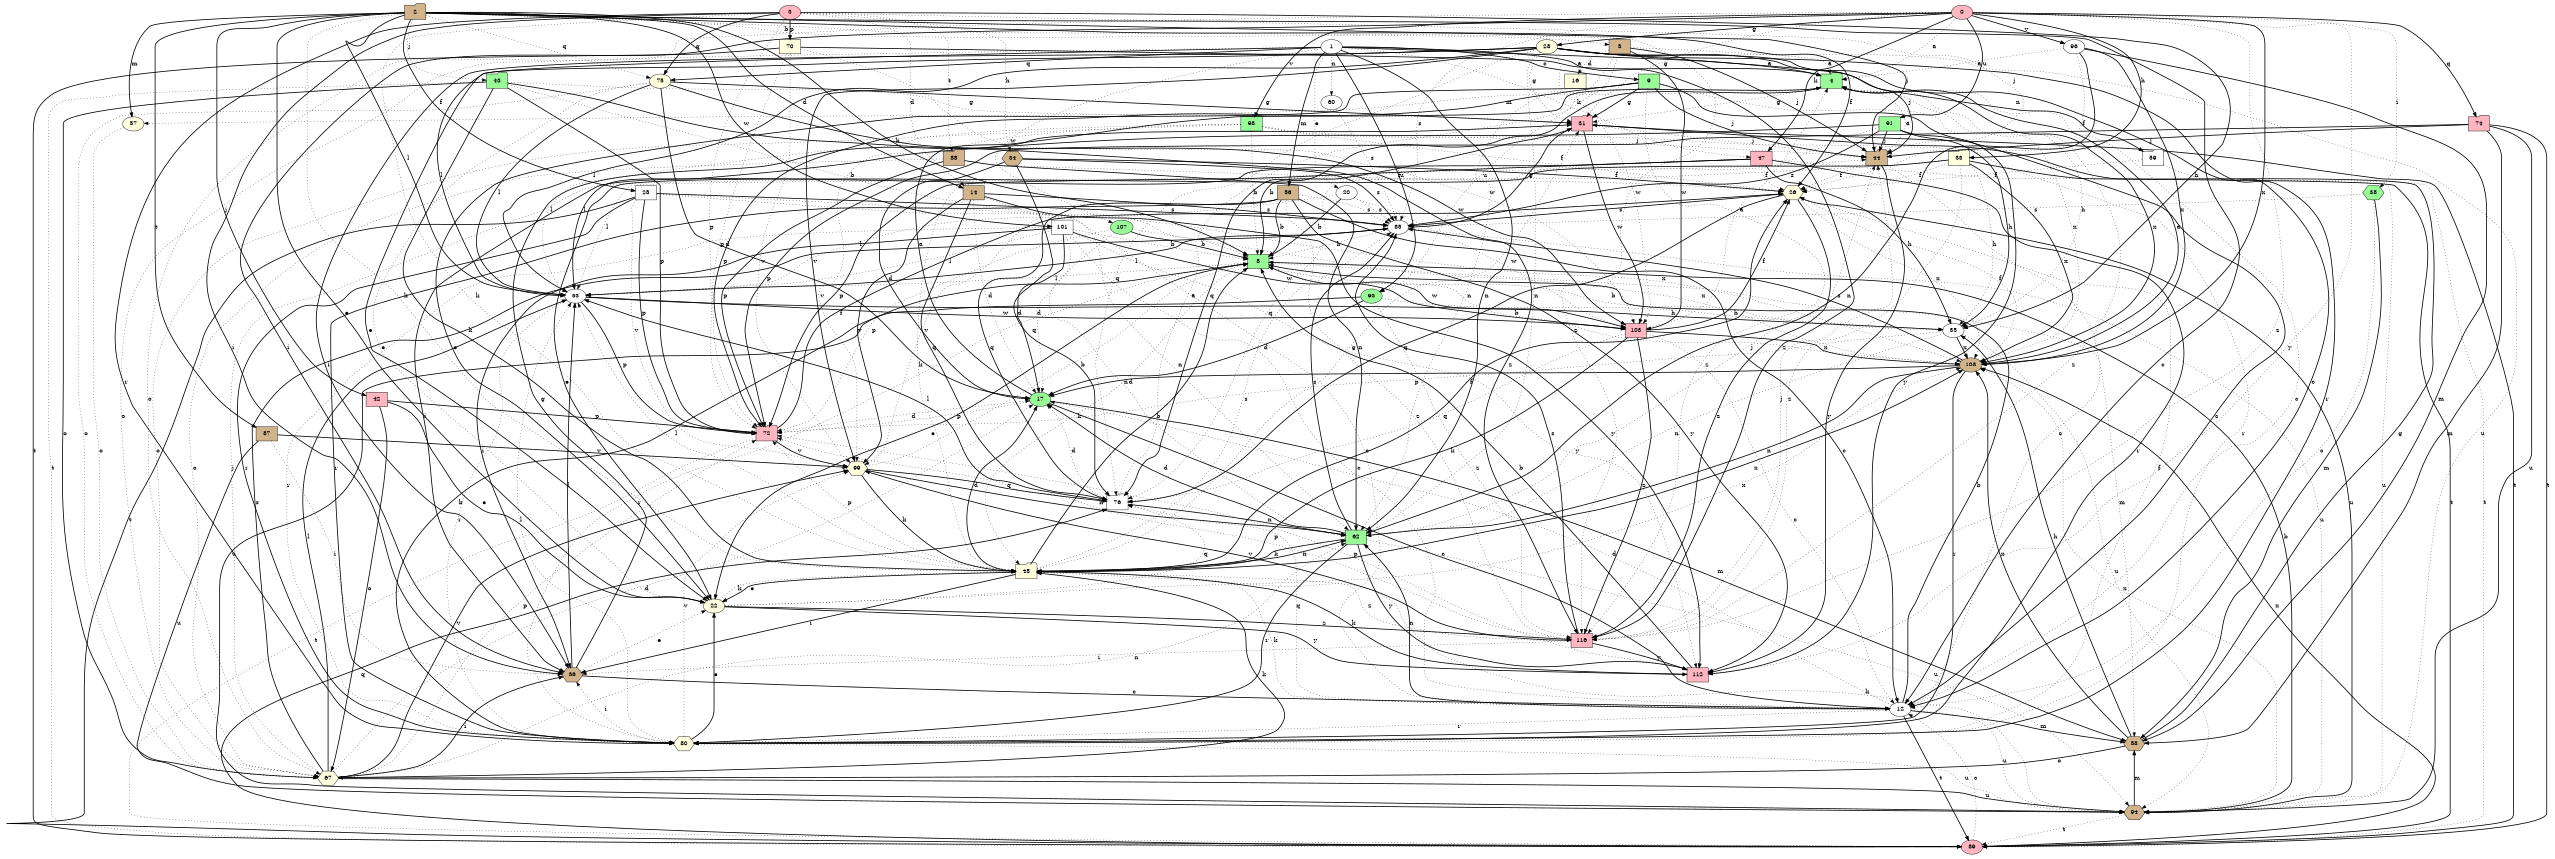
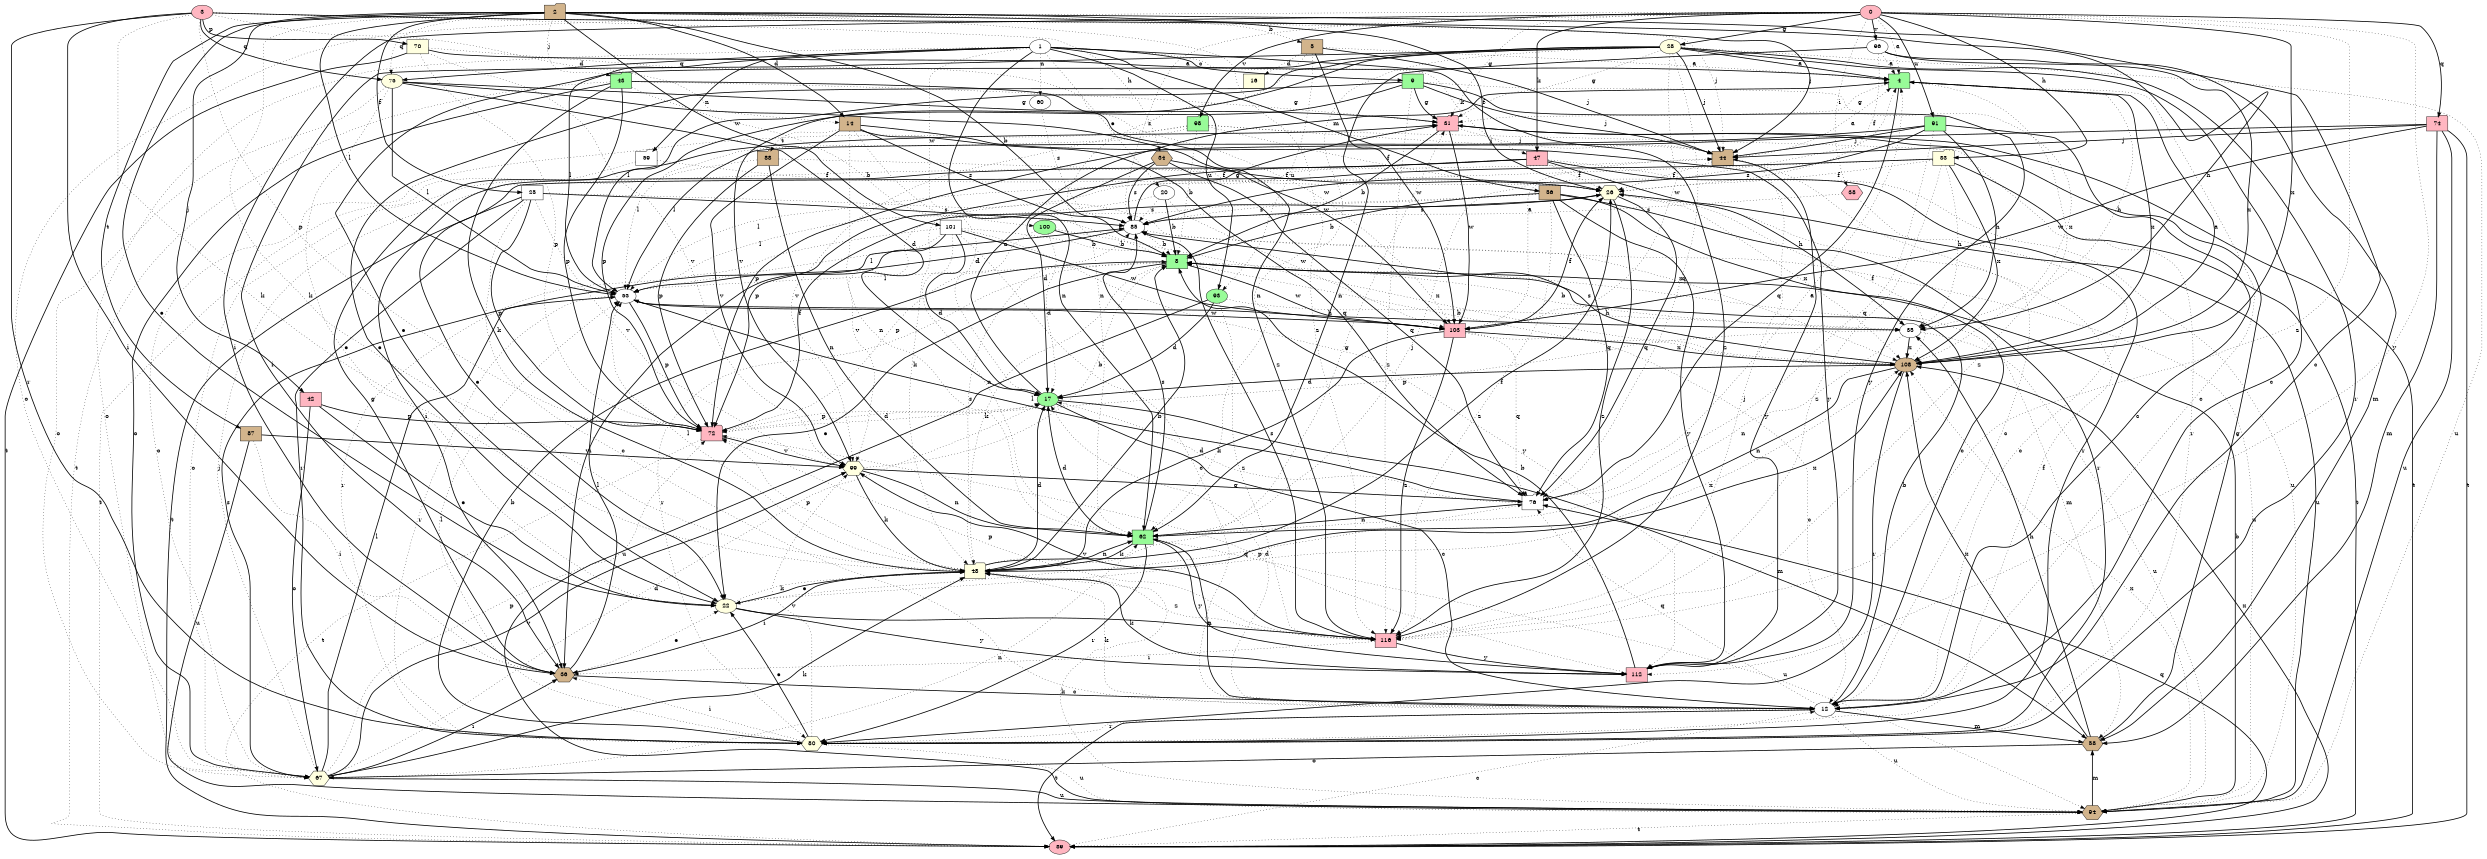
  strict digraph {
    node [fillcolor=lightyellow shape=ellipse style=filled]
    edge [style=bold]
    0 [fillcolor=lightpink]
    4 [fillcolor=palegreen shape=folder]
    28
    31 [fillcolor=lightpink shape=folder]
    33 [shape=folder]
-   38 [fillcolor=palegreen shape=hexagon]
+   38 [fillcolor=lightpink shape=hexagon]
    n7 [fillcolor=tan label=36 shape=hexagon]
    47 [fillcolor=lightpink shape=box]
    67 [shape=hexagon]
    74 [fillcolor=lightpink shape=folder]
    85 [fillcolor=white]
    91 [fillcolor=palegreen shape=box]
    96 [fillcolor=white]
    98 [fillcolor=palegreen shape=folder]
    108 [fillcolor=tan]
    112 [fillcolor=lightpink shape=box]
    116 [fillcolor=lightpink shape=box]
    12 [fillcolor=white]
-   57
    35 [fillcolor=white]
    76 [fillcolor=white shape=folder]
    53 [fillcolor=white]
    62 [fillcolor=palegreen shape=box]
    22
    44 [fillcolor=tan shape=folder]
    80 [shape=hexagon]
    103 [fillcolor=lightpink shape=box]
    94 [fillcolor=tan shape=hexagon]
    99 [shape=hexagon]
    8 [fillcolor=palegreen shape=box]
    89 [fillcolor=lightpink]
    26 [shape=hexagon]
    58 [fillcolor=tan shape=hexagon]
    48 [shape=folder]
    72 [fillcolor=lightpink shape=folder]
    17 [fillcolor=palegreen]
    1 [fillcolor=white]
    9 [fillcolor=palegreen shape=box]
    20 [fillcolor=white]
    56 [fillcolor=tan shape=box]
    59 [fillcolor=white shape=folder]
    60 [fillcolor=white]
    75
    93 [fillcolor=palegreen]
-   100 [fillcolor=palegreen label=107]
+   100 [fillcolor=palegreen]
    2 [fillcolor=tan shape=folder]
    5 [fillcolor=tan shape=box]
    14 [fillcolor=tan shape=box]
    25 [fillcolor=white shape=box]
    42 [fillcolor=lightpink shape=box]
    43 [fillcolor=palegreen shape=folder]
    87 [fillcolor=tan shape=box]
    101 [fillcolor=white shape=box]
    16 [shape=box]
    3 [fillcolor=lightpink]
    34 [fillcolor=tan shape=hexagon]
    70 [shape=box]
    88 [fillcolor=tan shape=folder]
    0 -> 4 [label=a style=dotted]
    0 -> 28 [label=g]
    0 -> 31 [label=g style=dotted]
    0 -> 33 [label=h]
    0 -> 38 [label=i style=dotted]
    0 -> n7 [label=i]
    0 -> 47 [label=k]
    0 -> 67 [label=o style=dotted]
    0 -> 74 [label=q]
    0 -> 85 [label=s style=dotted]
    0 -> 91 [label=u]
    0 -> 96 [label=v]
    0 -> 98 [label=v]
    0 -> 108 [label=x]
    0 -> 112 [label=y style=dotted]
    0 -> 116 [label=z style=dotted]
    4 -> 31 [label=g style=dotted]
    4 -> 108 [label=x]
    4 -> 116 [label=z style=dotted]
    4 -> 12 [label=c style=dotted]
-   4 -> 57 [label=m style=dotted]
    4 -> 35 [label=h style=dotted]
    4 -> 76 [label=q]
    28 -> 4 [label=a]
    28 -> 31 [label=g style=dotted]
    28 -> n7 [label=i]
    28 -> 12 [label=c]
    28 -> 76 [label=q style=dotted]
    28 -> 53 [label=l]
    28 -> 62 [label=n style=dotted]
    28 -> 22 [label=e]
    28 -> 44 [label=j]
    28 -> 80 [label=r]
    28 -> 103 [label=w style=dotted]
    28 -> 94 [label=u style=dotted]
    28 -> 99 [label=v]
    31 -> 44 [label=j style=dotted]
    31 -> 103 [label=w]
    31 -> 8 [label=b]
    31 -> 89 [label=t]
    33 -> 108 [label=x]
    33 -> 116 [label=z style=dotted]
    33 -> 35 [label=h style=dotted]
    33 -> 53 [label=l style=dotted]
    33 -> 22 [label=e]
    33 -> 89 [label=t]
    33 -> 26 [label=f style=dotted]
    38 -> 85 [label=s style=dotted]
    38 -> 12 [label=c style=dotted]
-   38 -> 58 [label=m]
    n7 -> 31 [label=g]
    n7 -> 12 [label=c]
    n7 -> 53 [label=l]
    n7 -> 22 [label=e style=dotted]
    47 -> n7 [label=i]
    47 -> 35 [label=h]
    47 -> 80 [label=r]
    47 -> 94 [label=u style=dotted]
    47 -> 26 [label=f style=dotted]
    47 -> 48 [label=k style=dotted]
    47 -> 72 [label=p]
    67 -> n7 [label=i]
    67 -> 85 [label=s]
    67 -> 53 [label=l]
    67 -> 62 [label=n style=dotted]
    67 -> 44 [label=j style=dotted]
    67 -> 94 [label=u]
    67 -> 99 [label=v]
    67 -> 48 [label=k]
    67 -> 72 [label=p style=dotted]
    67 -> 17 [label=d style=dotted]
    74 -> 44 [label=j]
+   74 -> 103 [label=w]
    74 -> 94 [label=u]
    74 -> 89 [label=t]
    74 -> 58 [label=m]
    74 -> 72 [label=p]
    85 -> 31 [label=g]
    85 -> 53 [label=l]
    85 -> 94 [label=u style=dotted]
    85 -> 8 [label=b style=dotted]
    91 -> 85 [label=s]
    91 -> 12 [label=c]
    91 -> 35 [label=h]
    91 -> 76 [label=q style=dotted]
    91 -> 53 [label=l]
    91 -> 44 [label=j]
    96 -> 4 [label=a style=dotted]
    96 -> 108 [label=x]
    96 -> 62 [label=n]
    96 -> 26 [label=f style=dotted]
    96 -> 58 [label=m]
    98 -> 67 [label=o style=dotted]
    98 -> 53 [label=l style=dotted]
    98 -> 44 [label=j style=dotted]
    98 -> 80 [label=r style=dotted]
    98 -> 99 [label=v style=dotted]
    98 -> 8 [label=b style=dotted]
    98 -> 26 [label=f style=dotted]
    108 -> 4 [label=a]
    108 -> 85 [label=s]
    108 -> 62 [label=n]
    108 -> 80 [label=r]
    108 -> 8 [label=b style=dotted]
    108 -> 26 [label=f style=dotted]
    108 -> 17 [label=d]
    112 -> 8 [label=b]
    112 -> 48 [label=k]
    112 -> 72 [label=p style=dotted]
    116 -> n7 [label=i style=dotted]
    116 -> 85 [label=s]
    116 -> 112 [label=y]
    116 -> 44 [label=j style=dotted]
    116 -> 99 [label=v]
    116 -> 72 [label=p style=dotted]
    12 -> 76 [label=q style=dotted]
    12 -> 62 [label=n]
    12 -> 80 [label=r style=dotted]
    12 -> 94 [label=u style=dotted]
    12 -> 8 [label=b]
    12 -> 89 [label=t]
    12 -> 58 [label=m]
    12 -> 48 [label=k style=dotted]
    12 -> 17 [label=d style=dotted]
-   57 -> 67 [label=o style=dotted]
    35 -> 108 [label=x]
    35 -> 62 [label=n style=dotted]
    35 -> 94 [label=u style=dotted]
    35 -> 8 [label=b style=dotted]
    35 -> 72 [label=p style=dotted]
    76 -> 4 [label=a style=dotted]
    76 -> 53 [label=l]
    76 -> 62 [label=n]
    76 -> 17 [label=d style=dotted]
    53 -> 35 [label=h]
    53 -> 80 [label=r style=dotted]
    53 -> 103 [label=w]
    53 -> 72 [label=p]
    62 -> 85 [label=s]
    62 -> 112 [label=y]
    62 -> 44 [label=j style=dotted]
    62 -> 80 [label=r]
    62 -> 94 [label=u style=dotted]
    62 -> 48 [label=k]
    62 -> 17 [label=d]
    22 -> 108 [label=x style=dotted]
    22 -> 112 [label=y]
    22 -> 116 [label=z]
    22 -> 76 [label=q style=dotted]
    22 -> 48 [label=k style=dotted]
    44 -> 4 [label=a style=dotted]
    44 -> 112 [label=y]
    44 -> 12 [label=c style=dotted]
    44 -> 26 [label=f style=dotted]
    80 -> n7 [label=i style=dotted]
    80 -> 53 [label=l style=dotted]
    80 -> 22 [label=e]
    80 -> 94 [label=u style=dotted]
    80 -> 99 [label=v style=dotted]
    80 -> 8 [label=b]
    80 -> 26 [label=f style=dotted]
    103 -> 4 [label=a style=dotted]
    103 -> 108 [label=x]
    103 -> 116 [label=z]
    103 -> 12 [label=c style=dotted]
    103 -> 76 [label=q style=dotted]
    103 -> 26 [label=f]
    103 -> 48 [label=k]
    94 -> 108 [label=x style=dotted]
    94 -> 8 [label=b]
    94 -> 89 [label=t style=dotted]
    94 -> 58 [label=m]
    94 -> 48 [label=k style=dotted]
    99 -> 76 [label=q]
    99 -> 62 [label=n]
    99 -> 8 [label=b style=dotted]
    99 -> 48 [label=k]
    8 -> 53 [label=l style=dotted]
    8 -> 22 [label=e]
    8 -> 80 [label=r style=dotted]
    8 -> 103 [label=w]
    8 -> 58 [label=m style=dotted]
    8 -> 48 [label=k style=dotted]
    89 -> 108 [label=x]
    89 -> 12 [label=c style=dotted]
    89 -> 76 [label=q]
    26 -> 85 [label=s]
    26 -> 108 [label=x style=dotted]
    26 -> 116 [label=z]
    26 -> 76 [label=q]
    26 -> 94 [label=u]
    58 -> 31 [label=g]
    58 -> 67 [label=o]
    58 -> 108 [label=x]
    58 -> 35 [label=h]
    48 -> 31 [label=g style=dotted]
    48 -> n7 [label=i]
    48 -> 85 [label=s style=dotted]
    48 -> 108 [label=x]
    48 -> 116 [label=z style=dotted]
    48 -> 53 [label=l style=dotted]
    48 -> 62 [label=n]
    48 -> 22 [label=e]
    48 -> 8 [label=b]
    48 -> 26 [label=f]
    48 -> 72 [label=p style=dotted]
    48 -> 17 [label=d]
    72 -> 99 [label=v]
    72 -> 89 [label=t style=dotted]
    72 -> 26 [label=f]
    72 -> 17 [label=d style=dotted]
    17 -> 4 [label=a]
    17 -> 12 [label=c]
    17 -> 58 [label=m]
    17 -> 72 [label=p style=dotted]
    1 -> 47 [label=k style=dotted]
    1 -> 67 [label=o style=dotted]
    1 -> 116 [label=z]
    1 -> 53 [label=l]
    1 -> 62 [label=n]
    1 -> 9 [label=c]
    1 -> 20 [label=e style=dotted]
    1 -> 56 [label=m]
    1 -> 59 [label=n]
    1 -> 60 [label=n style=dotted]
    1 -> 75 [label=q]
    1 -> 93 [label=u]
    1 -> 100 [label=w style=dotted]
    9 -> 31 [label=g]
    9 -> 108 [label=x style=dotted]
    9 -> 112 [label=y]
    9 -> 116 [label=z style=dotted]
    9 -> 22 [label=e]
    9 -> 44 [label=j]
    9 -> 72 [label=p]
    20 -> 85 [label=s style=dotted]
    20 -> 53 [label=l style=dotted]
    20 -> 103 [label=w style=dotted]
    20 -> 8 [label=b]
    56 -> 85 [label=s style=dotted]
    56 -> 112 [label=y]
    56 -> 116 [label=z style=dotted]
    56 -> 12 [label=c]
    56 -> 76 [label=q]
    56 -> 80 [label=r]
    56 -> 99 [label=v style=dotted]
    56 -> 8 [label=b]
    59 -> 89 [label=t style=dotted]
    59 -> 26 [label=f style=dotted]
    60 -> 85 [label=s style=dotted]
    75 -> 31 [label=g]
    75 -> 67 [label=o style=dotted]
    75 -> 53 [label=l]
    75 -> 22 [label=e style=dotted]
    75 -> 103 [label=w]
    75 -> 17 [label=d]
    93 -> 116 [label=z style=dotted]
    93 -> 35 [label=h style=dotted]
    93 -> 94 [label=u]
    93 -> 17 [label=d]
    100 -> 108 [label=x style=dotted]
    100 -> 8 [label=b]
    100 -> 72 [label=p style=dotted]
    100 -> 17 [label=d style=dotted]
    2 -> 116 [label=z style=dotted]
    2 -> 12 [label=c]
-   2 -> 57 [label=m]
    2 -> 53 [label=l]
    2 -> 22 [label=e]
    2 -> 44 [label=j]
    2 -> 8 [label=b]
    2 -> 26 [label=f]
    2 -> 48 [label=k style=dotted]
    2 -> 75 [label=q style=dotted]
    2 -> 5 [label=b style=dotted]
    2 -> 14 [label=d]
    2 -> 25 [label=f]
    2 -> 42 [label=j]
    2 -> 43 [label=j style=dotted]
    2 -> 87 [label=t]
    2 -> 101 [label=w]
    5 -> 4 [label=a style=dotted]
    5 -> 62 [label=n style=dotted]
    5 -> 44 [label=j]
    5 -> 103 [label=w]
    5 -> 93 [label=u style=dotted]
    5 -> 16 [label=d style=dotted]
    14 -> 85 [label=s]
    14 -> 112 [label=y]
    14 -> 76 [label=q]
    14 -> 62 [label=n style=dotted]
    14 -> 99 [label=v]
    14 -> 17 [label=d style=dotted]
    25 -> 85 [label=s]
    25 -> 108 [label=x style=dotted]
    25 -> 12 [label=c style=dotted]
    25 -> 80 [label=r]
    25 -> 99 [label=v style=dotted]
    25 -> 89 [label=t]
    25 -> 72 [label=p]
    42 -> 67 [label=o]
    42 -> 22 [label=e]
    42 -> 72 [label=p]
    43 -> 31 [label=g style=dotted]
    43 -> 67 [label=o]
    43 -> 116 [label=z]
    43 -> 8 [label=b style=dotted]
    43 -> 89 [label=t style=dotted]
    43 -> 48 [label=k]
    43 -> 72 [label=p]
    87 -> n7 [label=i style=dotted]
    87 -> 94 [label=u]
    87 -> 99 [label=v]
    101 -> n7 [label=i]
    101 -> 112 [label=y style=dotted]
    101 -> 12 [label=c style=dotted]
    101 -> 53 [label=l style=dotted]
    101 -> 62 [label=n style=dotted]
    101 -> 80 [label=r style=dotted]
    101 -> 103 [label=w]
    101 -> 8 [label=b style=dotted]
    101 -> 17 [label=d]
    3 -> n7 [label=i]
    3 -> 35 [label=h]
    3 -> 44 [label=j style=dotted]
    3 -> 80 [label=r]
    3 -> 48 [label=k style=dotted]
    3 -> 72 [label=p style=dotted]
    3 -> 75 [label=q]
    3 -> 14 [label=d style=dotted]
    3 -> 34 [label=h style=dotted]
    3 -> 70 [label=p]
-   3 -> 88 [label=t style=dotted]
+   14 -> 88 [label=t style=dotted]
    34 -> 85 [label=s]
    34 -> 76 [label=q]
    34 -> 26 [label=f]
    34 -> 17 [label=d]
    70 -> 4 [label=a]
    70 -> 103 [label=w style=dotted]
    70 -> 99 [label=v style=dotted]
    70 -> 89 [label=t]
    70 -> 72 [label=p style=dotted]
    88 -> 67 [label=o style=dotted]
    88 -> 62 [label=n]
    88 -> 26 [label=f style=dotted]
    88 -> 72 [label=p]
  }
